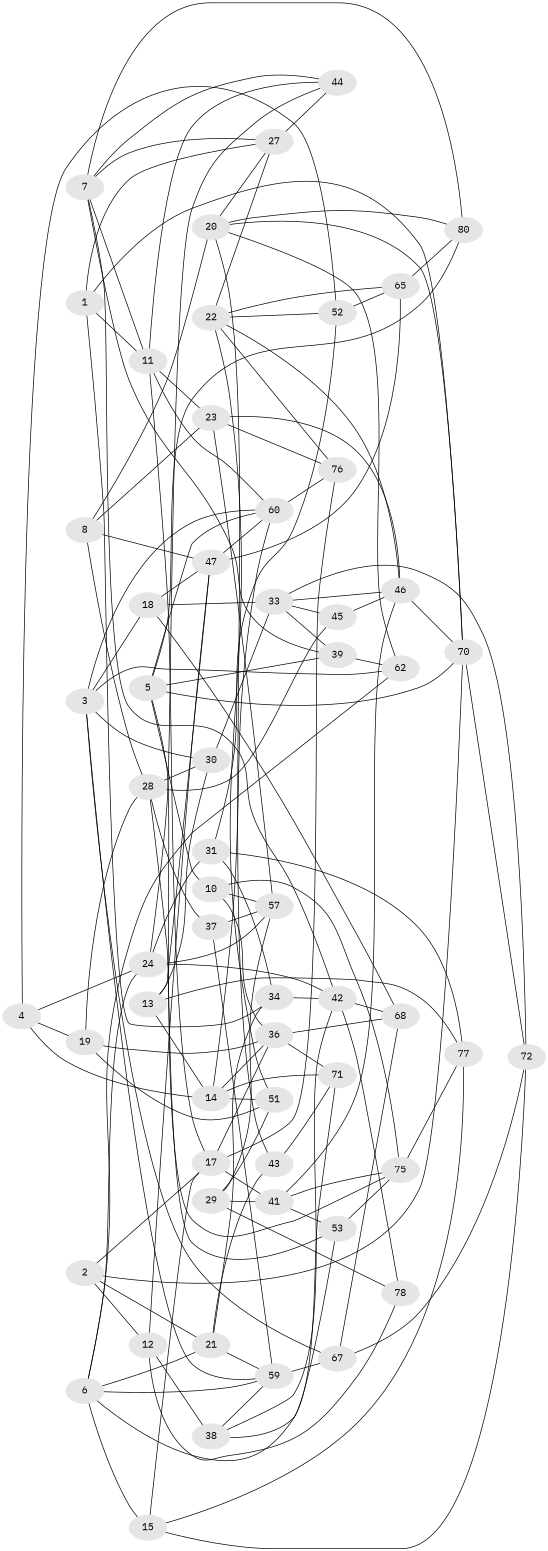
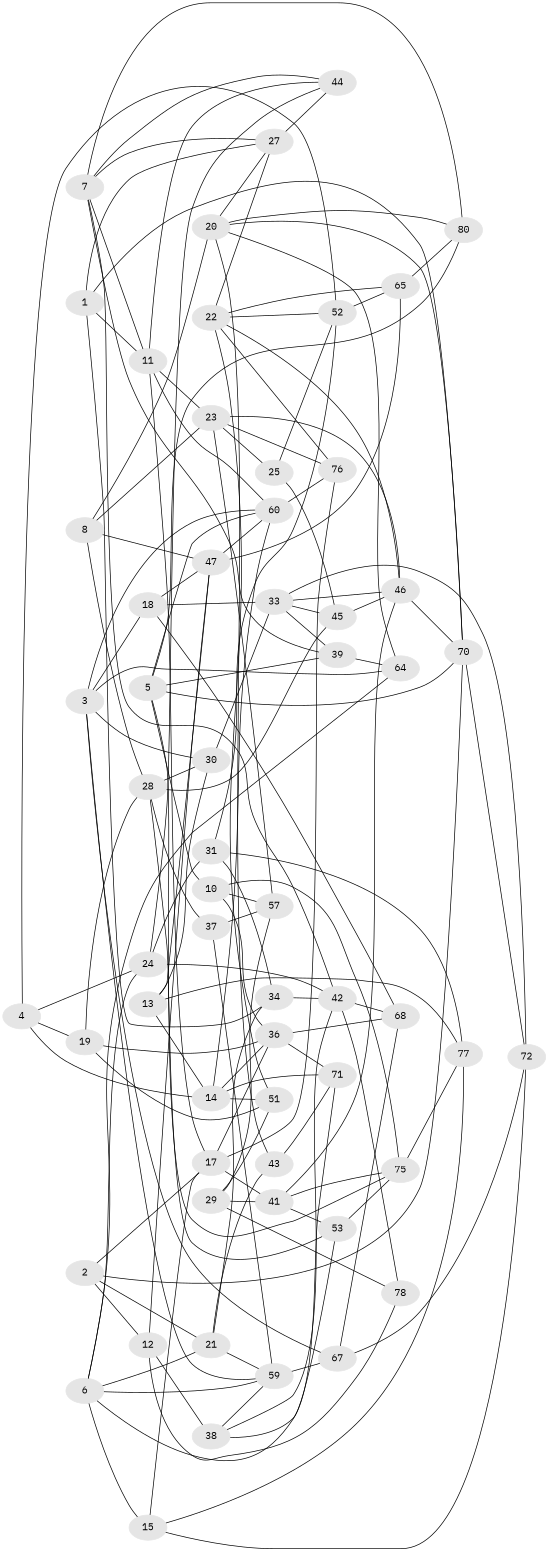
  graph {
    fontname="IBM Plex Mono"
    rankdir=LR
    node [color=gray90 fontname="IBM Plex Mono" style=filled]
    edge [fontname="IBM Plex Mono"]
    11 [super="+16"]
    17 [super="+64"]
    60 [super="+84"]
    44
    23 [super="+32"]
    1
    27 [super="+45"]
    34
    70 [super="+85"]
    42 [super="+66"]
    72
    2
    12
    21 [super="+54"]
    47 [super="+83"]
    38
    78
    36 [super="+50"]
    41 [super="+80"]
    76
    59 [super="+74"]
    43
    3 [super="+55"]
    18
    30
-   62
+   62 [label=64]
    67
    33 [super="+49"]
    68
    14 [super="+26"]
    71
    51
    4
    19
    24 [super="+40"]
    52 [super="+63"]
    28 [super="+56"]
    57 [super="+69"]
    31
    65
    5 [super="+9"]
    10
    39
    75 [super="+79"]
    n45 [label=80]
    77
    6 [super="+82"]
    15
    7 [super="+48"]
    20 [super="+73"]
    8
    46 [super="+61"]
+   25
    37
    n55 [label=45]
    53
    13
    22 [super="+58"]
    29
    11 -- 17
    11 -- 60
    11 -- 44
    11 -- 23
    17 -- 36
    17 -- 41
    17 -- 76
    60 -- 76
    23 -- 76
    23 -- 57
    23 -- 46
+   23 -- 25
    1 -- 11
    1 -- 27
    1 -- 34
    1 -- 70
    27 -- 44
    34 -- 42
    70 -- 72
    42 -- 78
    42 -- 68
    2 -- 17
    2 -- 70
    2 -- 12
    2 -- 21
    12 -- 47
    12 -- 38
    12 -- 78
    21 -- 34
    21 -- 59
    21 -- 43
    47 -- 60
    47 -- 65
    38 -- 42
    38 -- 59
    38 -- 53
    36 -- 68
    36 -- 71
    41 -- 75 [weight=2]
    41 -- 46
    41 -- 53
    59 -- 67
    43 -- 71
    3 -- 60
    3 -- 59
    3 -- 18
    3 -- 30
    3 -- 62
    3 -- 67
    18 -- 47
    18 -- 33
    18 -- 68
    30 -- 33
    67 -- 72
    67 -- 68
    33 -- 72
    33 -- 39
    33 -- 46
    33 -- n55
    14 -- 60
    14 -- 36
    14 -- 71
    14 -- 51
    4 -- 14
    4 -- 19
    4 -- 24
    4 -- 52
    19 -- 36
    19 -- 51
    19 -- 28
    24 -- 44
    24 -- 42
-   24 -- 57
    24 -- 31
    52 -- 65
    28 -- 30
    28 -- 37
    28 -- n55
    28 -- 53
    31 -- 34
    31 -- 52
    31 -- 77
    65 -- n45
    5 -- 60
    5 -- 70
    5 -- 10
    5 -- 39
    5 -- 75
    5 -- n45
    10 -- 36
    10 -- 57
    10 -- 75
    39 -- 62
    75 -- 77
    6 -- 21
    6 -- 59
    6 -- 62
    6 -- 71
    6 -- 24
    6 -- 15
    15 -- 17
    15 -- 72
    15 -- 77
    7 -- 11
    7 -- 44
    7 -- 27
    7 -- 42
    7 -- 39
    7 -- n45
    20 -- 27 [weight=2]
    20 -- 70
    20 -- 43
    20 -- 62
    20 -- n45
    8 -- 23
    8 -- 47
    8 -- 28
    8 -- 20
    46 -- 70
+   25 -- 52
+   25 -- n55
    37 -- 59
    37 -- 57
    n55 -- 46
    53 -- 75
    13 -- 47
    13 -- 30
    13 -- 14
    13 -- 77
    22 -- 27
    22 -- 76
    22 -- 51
    22 -- 52
    22 -- 65
    22 -- 46
    29 -- 78
    29 -- 41
    29 -- 51
    29 -- 57
  }
